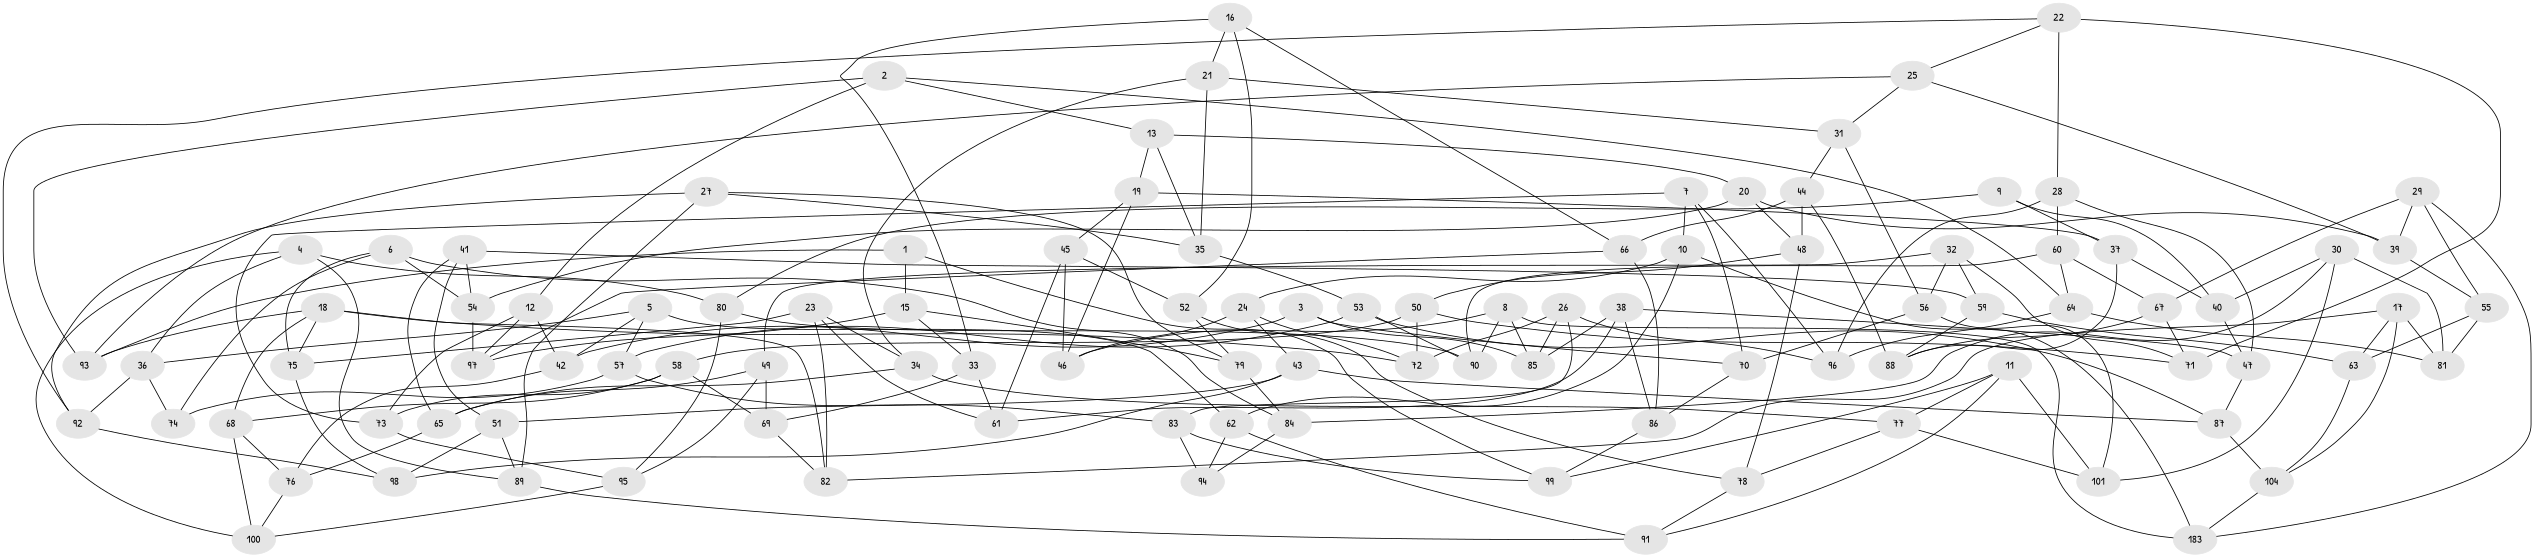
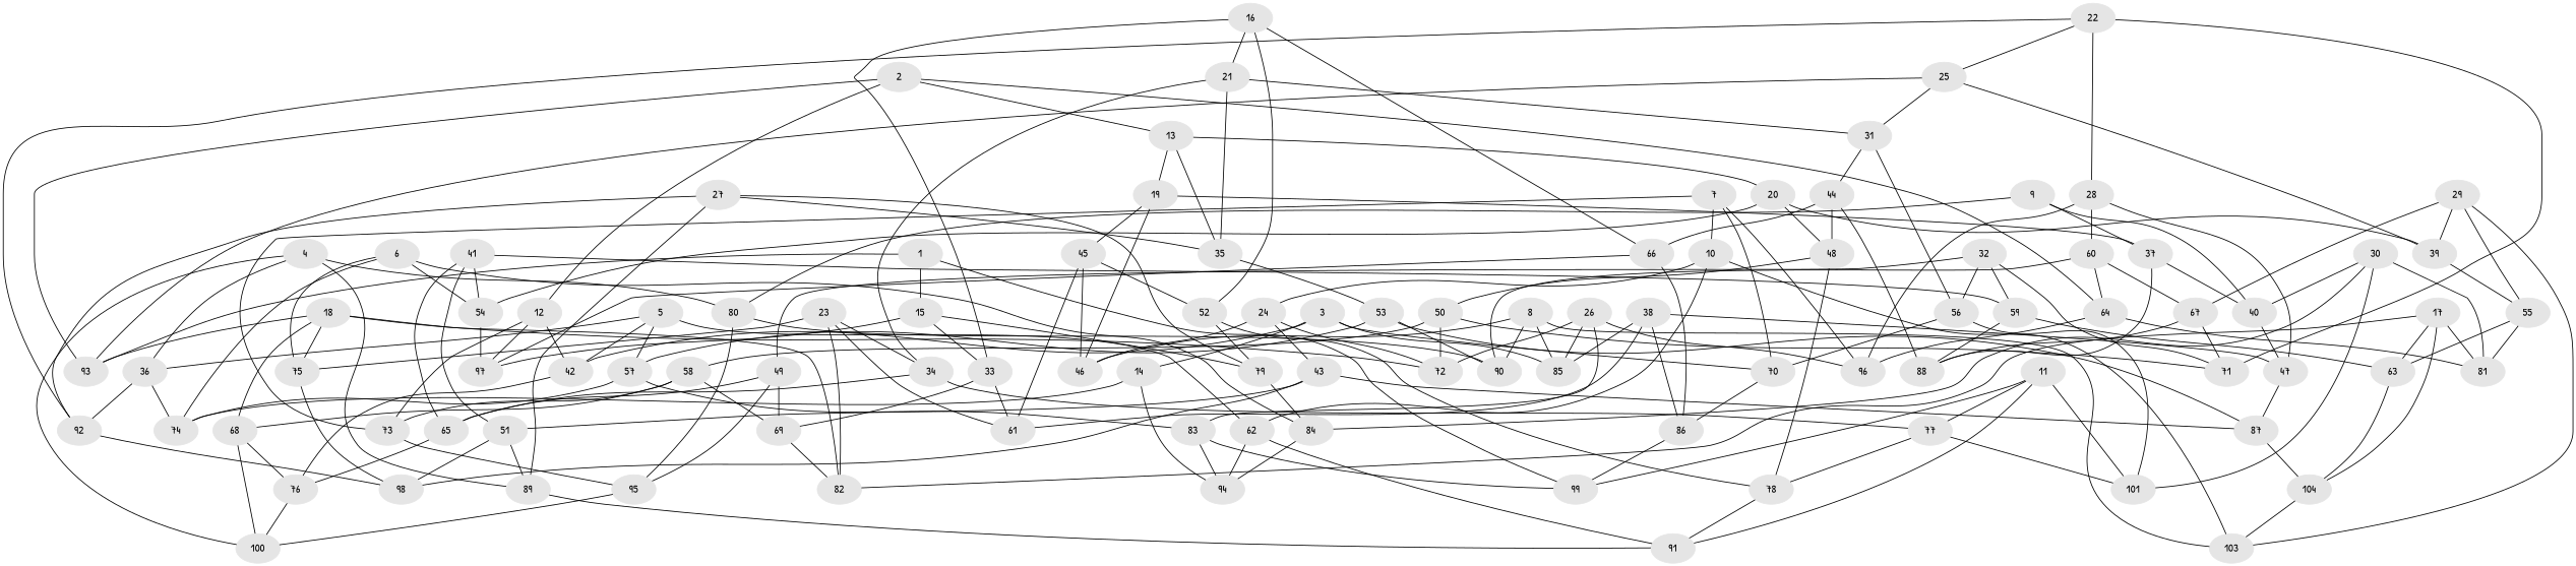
  graph {
    fontname="Patrick Hand"
    node [color=gray90 fontname="Patrick Hand" style=filled]
    edge [fontname="Patrick Hand"]
    1
    15
    93
    99
    97
    33
    79
    2
    12
    13
    64
    42
    73
    19
    20
    35
    96
    81
    3
+   14
    70
    85
    74
    94
    76
    86
    4
    36
    80
    89
    100
    92
    90
    95
    91
    5
    57
    62
    83
    6
    54
    75
    84
    98
    7
    10
-   103 [label=183]
+   103
    24
    8
    46
    9
    37
    40
    88
    47
    72
    43
    11
    77
    101
    78
    45
    39
    48
    53
    61
    69
    16
    21
    52
    66
    31
    34
    17
    63
    82
    n77 [label=104]
    18
    68
    55
    50
    44
    56
    65
    22
    25
    28
    71
    60
    23
    51
    87
    26
    27
    67
    29
    30
    32
    49
    59
    38
    41
    58
    1 -- 15
    1 -- 93
    1 -- 99
    15 -- 97
    15 -- 33
    15 -- 79
    33 -- 61
    33 -- 69
    79 -- 84
    2 -- 93
    2 -- 12
    2 -- 13
    2 -- 64
    12 -- 97
    12 -- 42
    12 -- 73
    13 -- 19
    13 -- 20
    13 -- 35
    64 -- 96
    64 -- 81
    42 -- 76
    73 -- 95
    19 -- 46
    19 -- 37
    19 -- 45
    20 -- 54
    20 -- 39
    20 -- 48
    35 -- 53
    3 -- 42
+   3 -- 14
    3 -- 70
    3 -- 85
+   14 -- 74
+   14 -- 94
    70 -- 86
    76 -- 100
    86 -- 99
    4 -- 36
    4 -- 80
    4 -- 89
    4 -- 100
    36 -- 74
    36 -- 92
    80 -- 90
    80 -- 95
    89 -- 91
    92 -- 98
    95 -- 100
    5 -- 42
    5 -- 36
    5 -- 57
    5 -- 62
    57 -- 74
    57 -- 83
    62 -- 94
    62 -- 91
    83 -- 99
    83 -- 94
    6 -- 74
    6 -- 54
    6 -- 75
    6 -- 84
    54 -- 97
    75 -- 98
    84 -- 94
    7 -- 73
    7 -- 96
    7 -- 70
    7 -- 10
    10 -- 62
    10 -- 103
    10 -- 24
    24 -- 46
    24 -- 72
    24 -- 43
    8 -- 85
    8 -- 90
    8 -- 103
    8 -- 46
    9 -- 80
    9 -- 37
    9 -- 40
    37 -- 40
    37 -- 88
    40 -- 47
    47 -- 87
    43 -- 98
    43 -- 51
    43 -- 87
    11 -- 99
    11 -- 91
    11 -- 77
    11 -- 101
    77 -- 101
    77 -- 78
    78 -- 91
    45 -- 46
    45 -- 61
    45 -- 52
    39 -- 55
    48 -- 78
    48 -- 50
    53 -- 90
    53 -- 57
    53 -- 87
    69 -- 82
    16 -- 33
    16 -- 21
    16 -- 52
    16 -- 66
    21 -- 35
    21 -- 31
    21 -- 34
    52 -- 79
    52 -- 78
    66 -- 97
    66 -- 86
    31 -- 44
    31 -- 56
    34 -- 77
    34 -- 65
    17 -- 81
    17 -- 63
    17 -- 82
    17 -- n77
    63 -- n77
    n77 -- 103
    18 -- 93
    18 -- 75
    18 -- 72
    18 -- 82
    18 -- 68
    68 -- 76
    68 -- 100
    55 -- 81
    55 -- 63
    50 -- 72
    50 -- 71
    50 -- 58
    44 -- 88
    44 -- 48
    44 -- 66
    56 -- 70
    56 -- 101
    65 -- 76
    22 -- 92
    22 -- 25
    22 -- 28
    22 -- 71
    25 -- 93
    25 -- 39
    25 -- 31
    28 -- 96
    28 -- 47
    28 -- 60
    60 -- 64
    60 -- 90
    60 -- 67
    23 -- 75
    23 -- 61
    23 -- 34
    23 -- 82
    51 -- 89
    51 -- 98
    87 -- n77
    26 -- 96
    26 -- 85
    26 -- 83
    26 -- 72
    27 -- 79
    27 -- 35
    27 -- 89
    27 -- 92
    67 -- 88
    67 -- 71
    29 -- 103
    29 -- 39
    29 -- 55
    29 -- 67
    30 -- 81
    30 -- 84
    30 -- 40
    30 -- 101
    32 -- 56
    32 -- 71
    32 -- 49
    32 -- 59
    49 -- 95
    49 -- 69
    49 -- 65
    59 -- 88
    59 -- 63
    38 -- 85
    38 -- 86
    38 -- 47
    38 -- 61
    41 -- 54
    41 -- 65
    41 -- 51
    41 -- 59
    58 -- 73
    58 -- 69
    58 -- 68
  }
